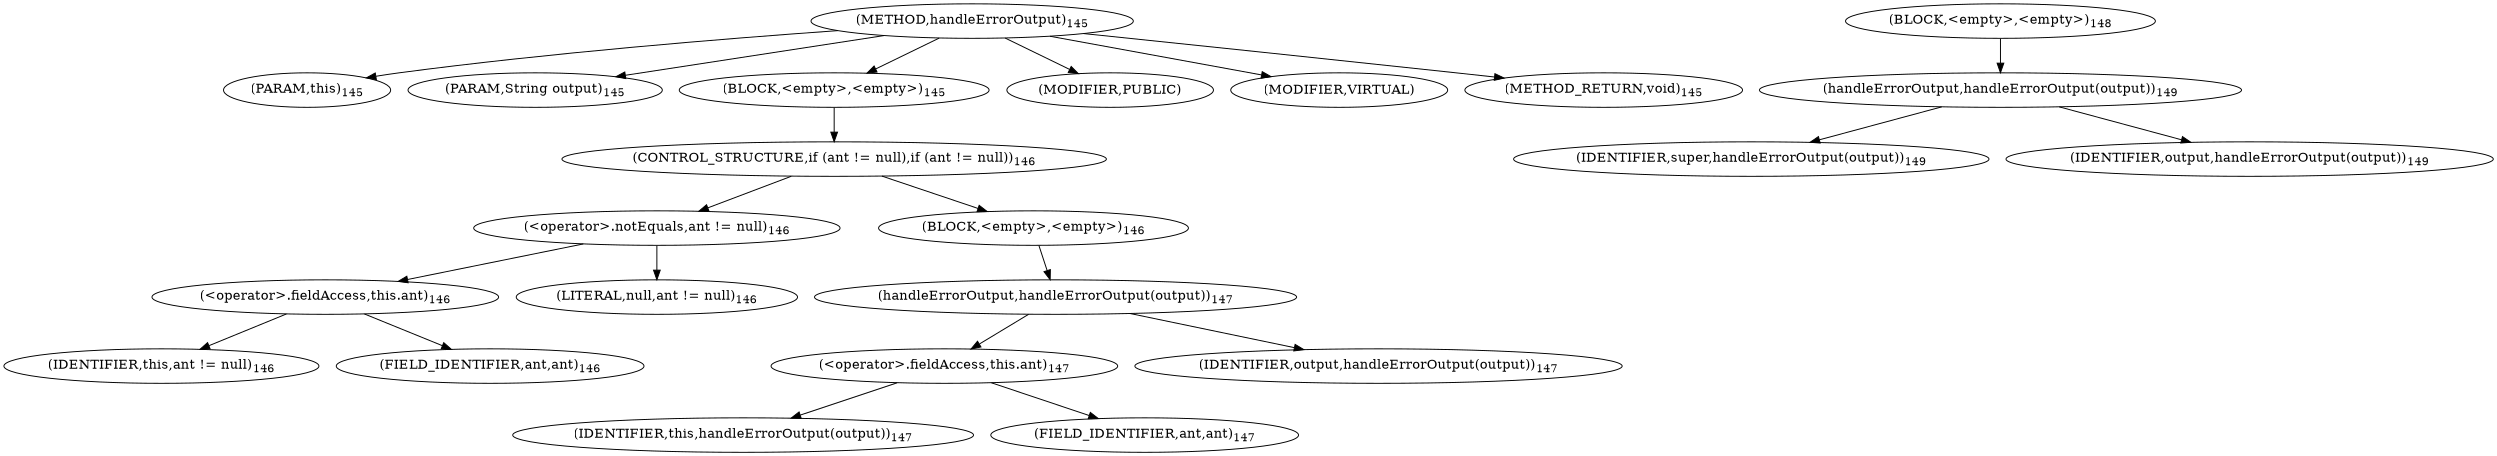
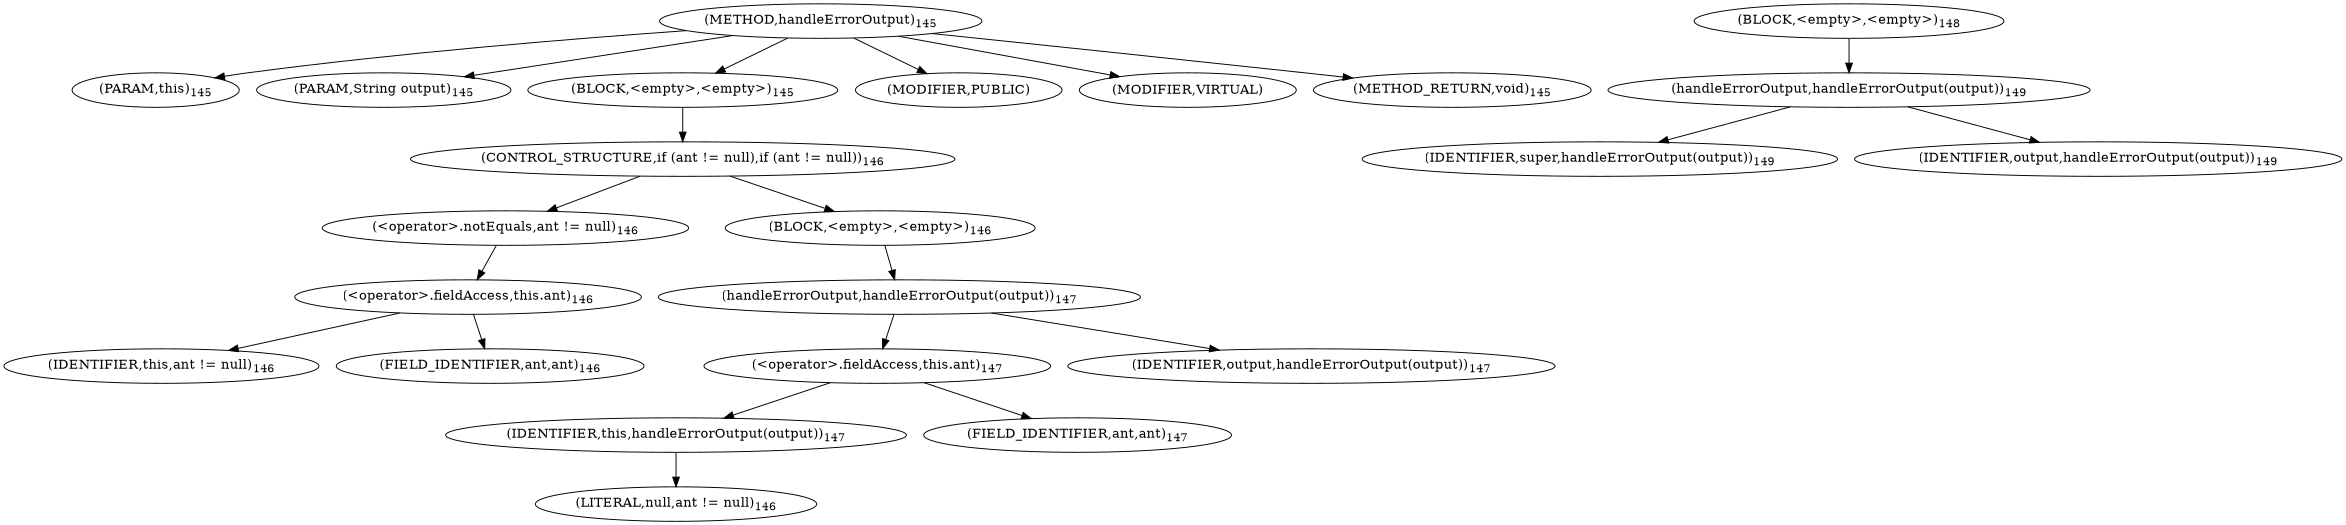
  digraph {
    n1 [label=<(METHOD,handleErrorOutput)<SUB>145</SUB>>]
    n2 [label=<(PARAM,this)<SUB>145</SUB>>]
    n3 [label=<(PARAM,String output)<SUB>145</SUB>>]
    n4 [label=<(BLOCK,&lt;empty&gt;,&lt;empty&gt;)<SUB>145</SUB>>]
    n5 [label=<(MODIFIER,PUBLIC)>]
    n6 [label=<(MODIFIER,VIRTUAL)>]
    n7 [label=<(METHOD_RETURN,void)<SUB>145</SUB>>]
    n8 [label=<(CONTROL_STRUCTURE,if (ant != null),if (ant != null))<SUB>146</SUB>>]
    n9 [label=<(&lt;operator&gt;.notEquals,ant != null)<SUB>146</SUB>>]
    n10 [label=<(BLOCK,&lt;empty&gt;,&lt;empty&gt;)<SUB>146</SUB>>]
    n11 [label=<(&lt;operator&gt;.fieldAccess,this.ant)<SUB>146</SUB>>]
    n12 [label=<(LITERAL,null,ant != null)<SUB>146</SUB>>]
    n13 [label=<(handleErrorOutput,handleErrorOutput(output))<SUB>147</SUB>>]
    n14 [label=<(IDENTIFIER,this,ant != null)<SUB>146</SUB>>]
    n15 [label=<(FIELD_IDENTIFIER,ant,ant)<SUB>146</SUB>>]
    n16 [label=<(&lt;operator&gt;.fieldAccess,this.ant)<SUB>147</SUB>>]
    n17 [label=<(IDENTIFIER,output,handleErrorOutput(output))<SUB>147</SUB>>]
    n18 [label=<(IDENTIFIER,this,handleErrorOutput(output))<SUB>147</SUB>>]
    n19 [label=<(FIELD_IDENTIFIER,ant,ant)<SUB>147</SUB>>]
    n20 [label=<(BLOCK,&lt;empty&gt;,&lt;empty&gt;)<SUB>148</SUB>>]
    n21 [label=<(handleErrorOutput,handleErrorOutput(output))<SUB>149</SUB>>]
    n22 [label=<(IDENTIFIER,super,handleErrorOutput(output))<SUB>149</SUB>>]
    n23 [label=<(IDENTIFIER,output,handleErrorOutput(output))<SUB>149</SUB>>]
    n1 -> n2
    n1 -> n3
    n1 -> n4
    n1 -> n5
    n1 -> n6
    n1 -> n7
    n4 -> n8
    n8 -> n9
    n8 -> n10
    n9 -> n11
-   n9 -> n12
+   n18 -> n12
    n10 -> n13
    n11 -> n14
    n11 -> n15
    n13 -> n16
    n13 -> n17
    n16 -> n18
    n16 -> n19
    n20 -> n21
    n21 -> n22
    n21 -> n23
  }
